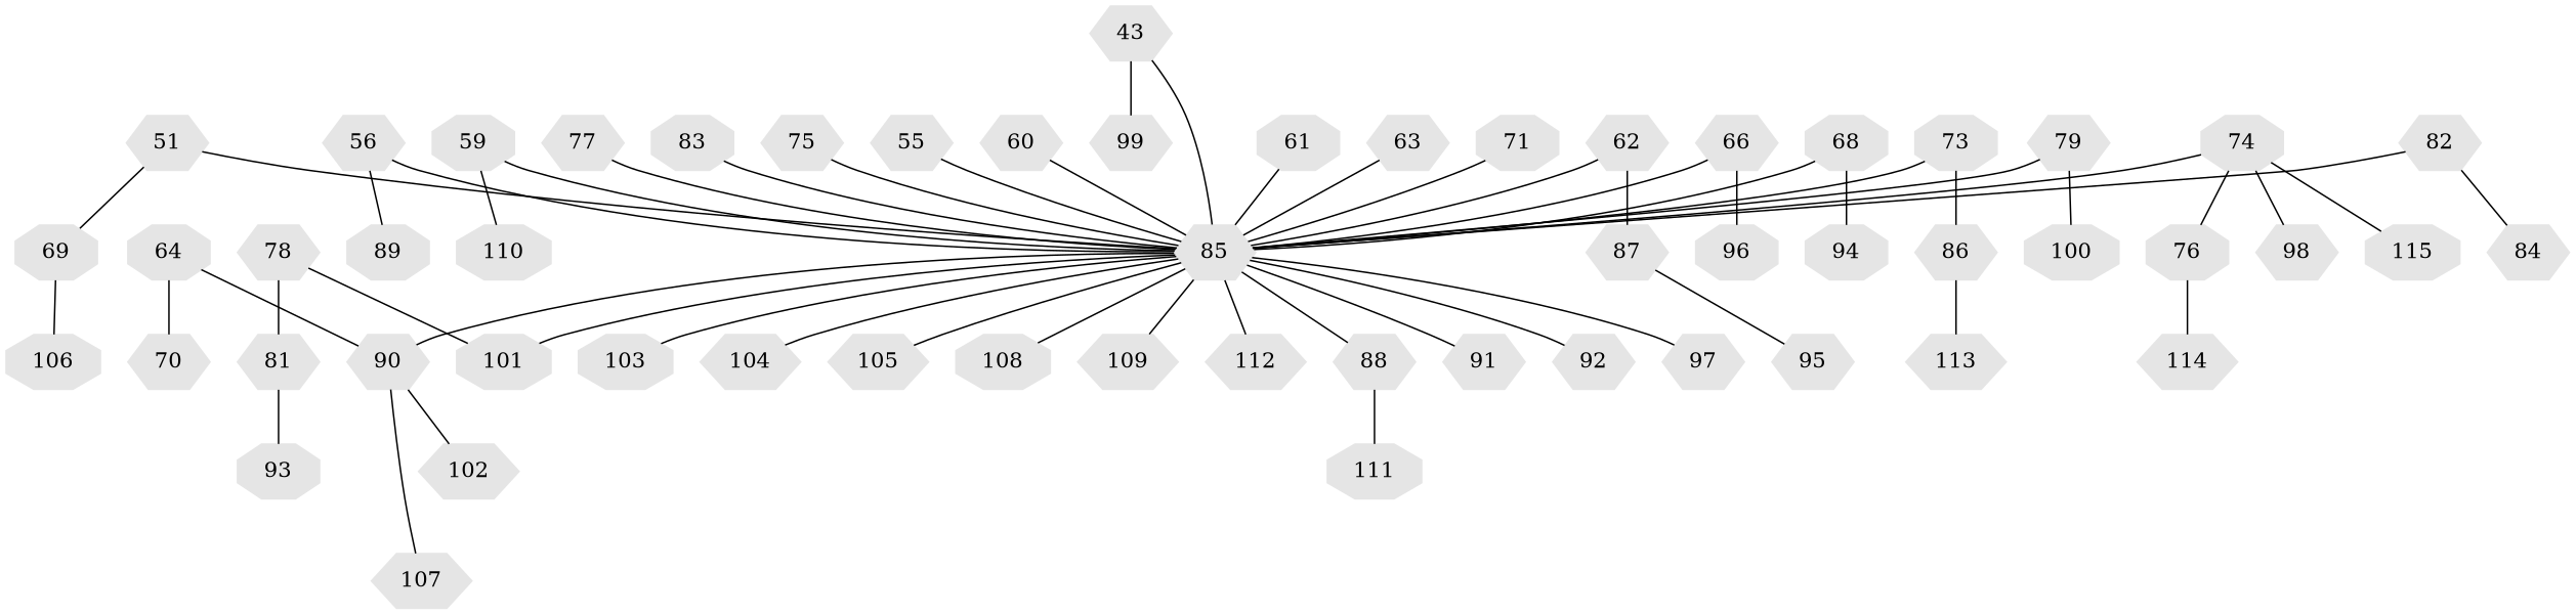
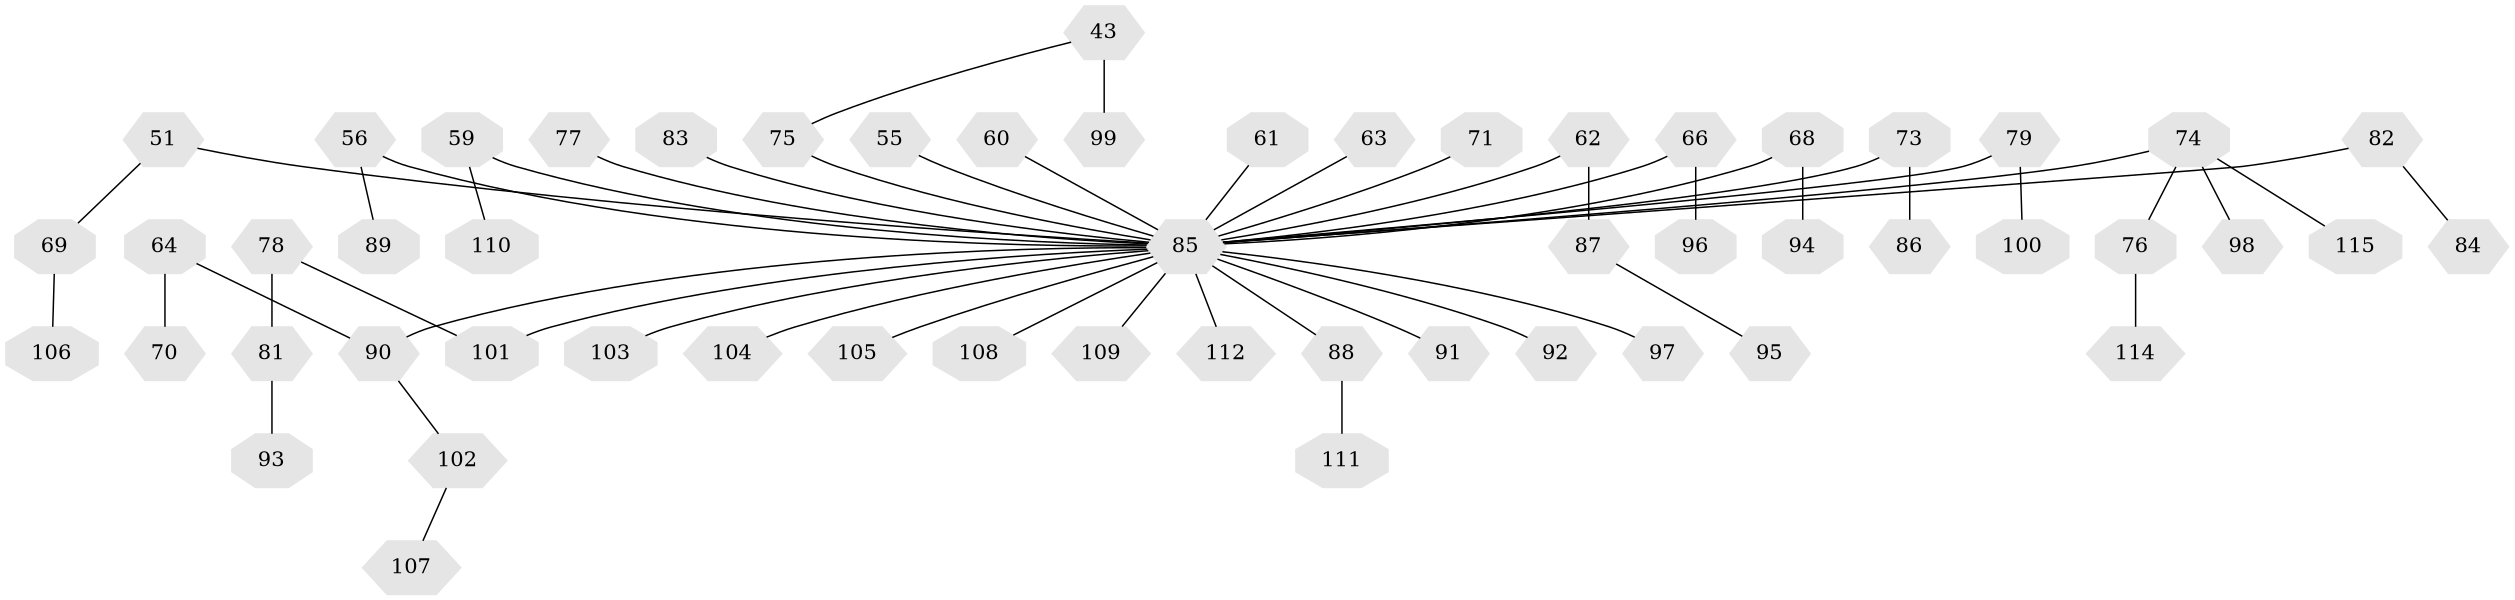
  graph {
    node [color=gray90 shape=hexagon style=filled]
    85 [super="+25+80+67+34+9+72+17+36+40+31+32+39+42+44+29+45+47+48+12+15+33+35+50+52+57+53"]
    90 [super="+49+58"]
    101 [shape=octagon super="+65"]
    88 [super="+19"]
    91
    92
    97
    103 [shape=octagon]
    104
    105
    108 [shape=octagon]
    109
    112
    43
    99
    51 [super="+37"]
    69 [shape=octagon]
    106 [shape=octagon]
    55
    56
    89 [shape=octagon]
    59 [shape=octagon]
    110 [shape=octagon]
    60
    61 [shape=octagon]
    62 [super="+46"]
    87
    95
    63
    64 [shape=octagon]
    70
    102
    107
    66
    96 [shape=octagon]
    68 [shape=octagon]
    94 [shape=octagon]
    71 [shape=octagon]
    73 [shape=octagon]
    86
-   113
    74 [shape=octagon]
    76 [shape=octagon]
    98
    115 [shape=octagon]
    114
    75
    77
    78
    81
    93 [shape=octagon]
    79
    100 [shape=octagon]
    82
    84
    83 [shape=octagon]
    111 [shape=octagon]
    85 -- 90
    85 -- 101
    85 -- 88
    85 -- 91
    85 -- 92
    85 -- 97
    85 -- 103
    85 -- 104
    85 -- 105
    85 -- 108
    85 -- 109
    85 -- 112
    90 -- 102
-   90 -- 107
+   102 -- 107
    88 -- 111
-   43 -- 85
+   43 -- 75
    43 -- 99
    51 -- 85
    51 -- 69
    69 -- 106
    55 -- 85
    56 -- 85
    56 -- 89
    59 -- 85
    59 -- 110
    60 -- 85
    61 -- 85
    62 -- 85
    62 -- 87
    87 -- 95
    63 -- 85
    64 -- 90
    64 -- 70
    66 -- 85
    66 -- 96
    68 -- 85
    68 -- 94
    71 -- 85
    73 -- 85
    73 -- 86
-   86 -- 113
    74 -- 85
    74 -- 76
    74 -- 98
    74 -- 115
    76 -- 114
    75 -- 85
    77 -- 85
    78 -- 101
    78 -- 81
    81 -- 93
    79 -- 85
    79 -- 100
    82 -- 85
    82 -- 84
    83 -- 85
  }
